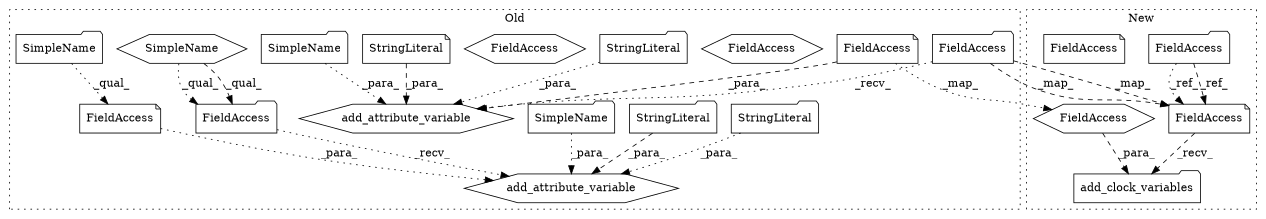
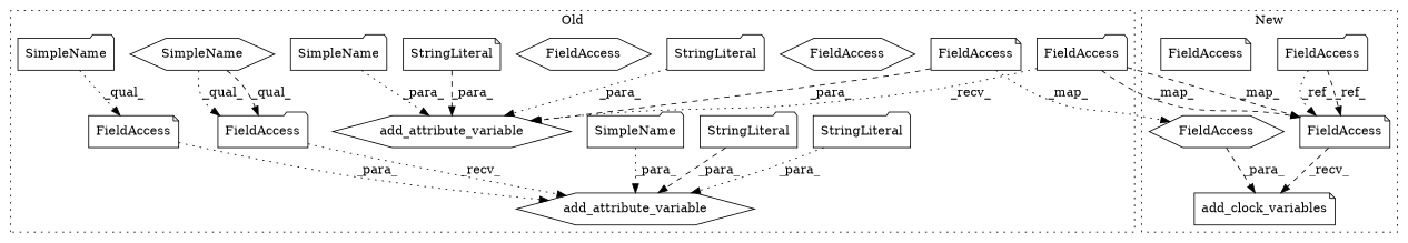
  digraph {
    node [a=22 l=14 s=9291 shape=folder]
    edge [style=dotted]
    n1 [a=32 l="23,1" label=add_attribute_variable s="9235,9284" shape=hexagon]
    n2 [a=45 l=4 label=StringLiteral s=9280]
    n3 [a=45 l=3 label=StringLiteral s=9258 shape=note]
    n4 [label=FieldAccess s=9220 shape=hexagon]
    n5 [l=10 label=FieldAccess s=9269 shape=note]
    n6 [label=FieldAccess shape=hexagon]
    n7 [a=32 l="23,1" label=add_attribute_variable s="9306,9357" shape=hexagon]
    n8 [l=10 label=FieldAccess s=9341 shape=note]
    n9 [a=45 l=4 label=StringLiteral s=9329]
    n10 [a=45 l=5 label=StringLiteral s=9352]
    n11 [a=42 l=6 label=SimpleName s=9262]
    n12 [a=42 l=6 label=SimpleName s=9334]
    n13 [a=42 l=4 label=SimpleName shape=hexagon]
    n14 [a=42 l=4 label=SimpleName s=9341]
    n15 [label=FieldAccess s=9220]
    n16 [label=FieldAccess]
-   n17 [a=32 l="20,1" label=add_clock_variables s="9283,9313"]
+   n17 [a=32 l="20,1" label=add_clock_variables s="9283,9313" shape=note]
    n18 [label=FieldAccess s=9232]
    n19 [label=FieldAccess s=9268 shape=note]
    n20 [l=10 label=FieldAccess s=9303 shape=hexagon]
    n21 [label=FieldAccess s=9268 shape=note]
    subgraph cluster_1 {
      label=Old
      style=dotted
      n1
      n2
      n3
      n4
      n5
      n6
      n7
      n8
      n9
      n10
      n11
      n12
      n13
      n14
      n15
      n16
    }
    subgraph cluster_2 {
      label=New
      style=dotted
      n17
      n18
      n19
      n20
      n21
    }
    n2 -> n1 [label=_para_]
    n3 -> n1 [label=_para_ style=dashed]
    n5 -> n1 [label=_para_ style=dashed]
    n5 -> n20 [label=_map_]
    n8 -> n7 [label=_para_]
    n9 -> n7 [label=_para_]
    n10 -> n7 [label=_para_ style=dashed]
    n11 -> n1 [label=_para_]
    n12 -> n7 [label=_para_]
    n13 -> n16 [label=_qual_]
    n13 -> n16 [label=_qual_ style=dashed]
    n14 -> n8 [label=_qual_]
    n15 -> n1 [label=_recv_]
    n15 -> n21 [label=_map_ style=dashed]
    n15 -> n21 [label=_map_ style=dashed]
    n16 -> n7 [label=_recv_]
    n18 -> n21 [label=_ref_]
    n18 -> n21 [label=_ref_ style=dashed]
    n20 -> n17 [label=_para_ style=dashed]
    n21 -> n17 [label=_recv_ style=dashed]
  }
